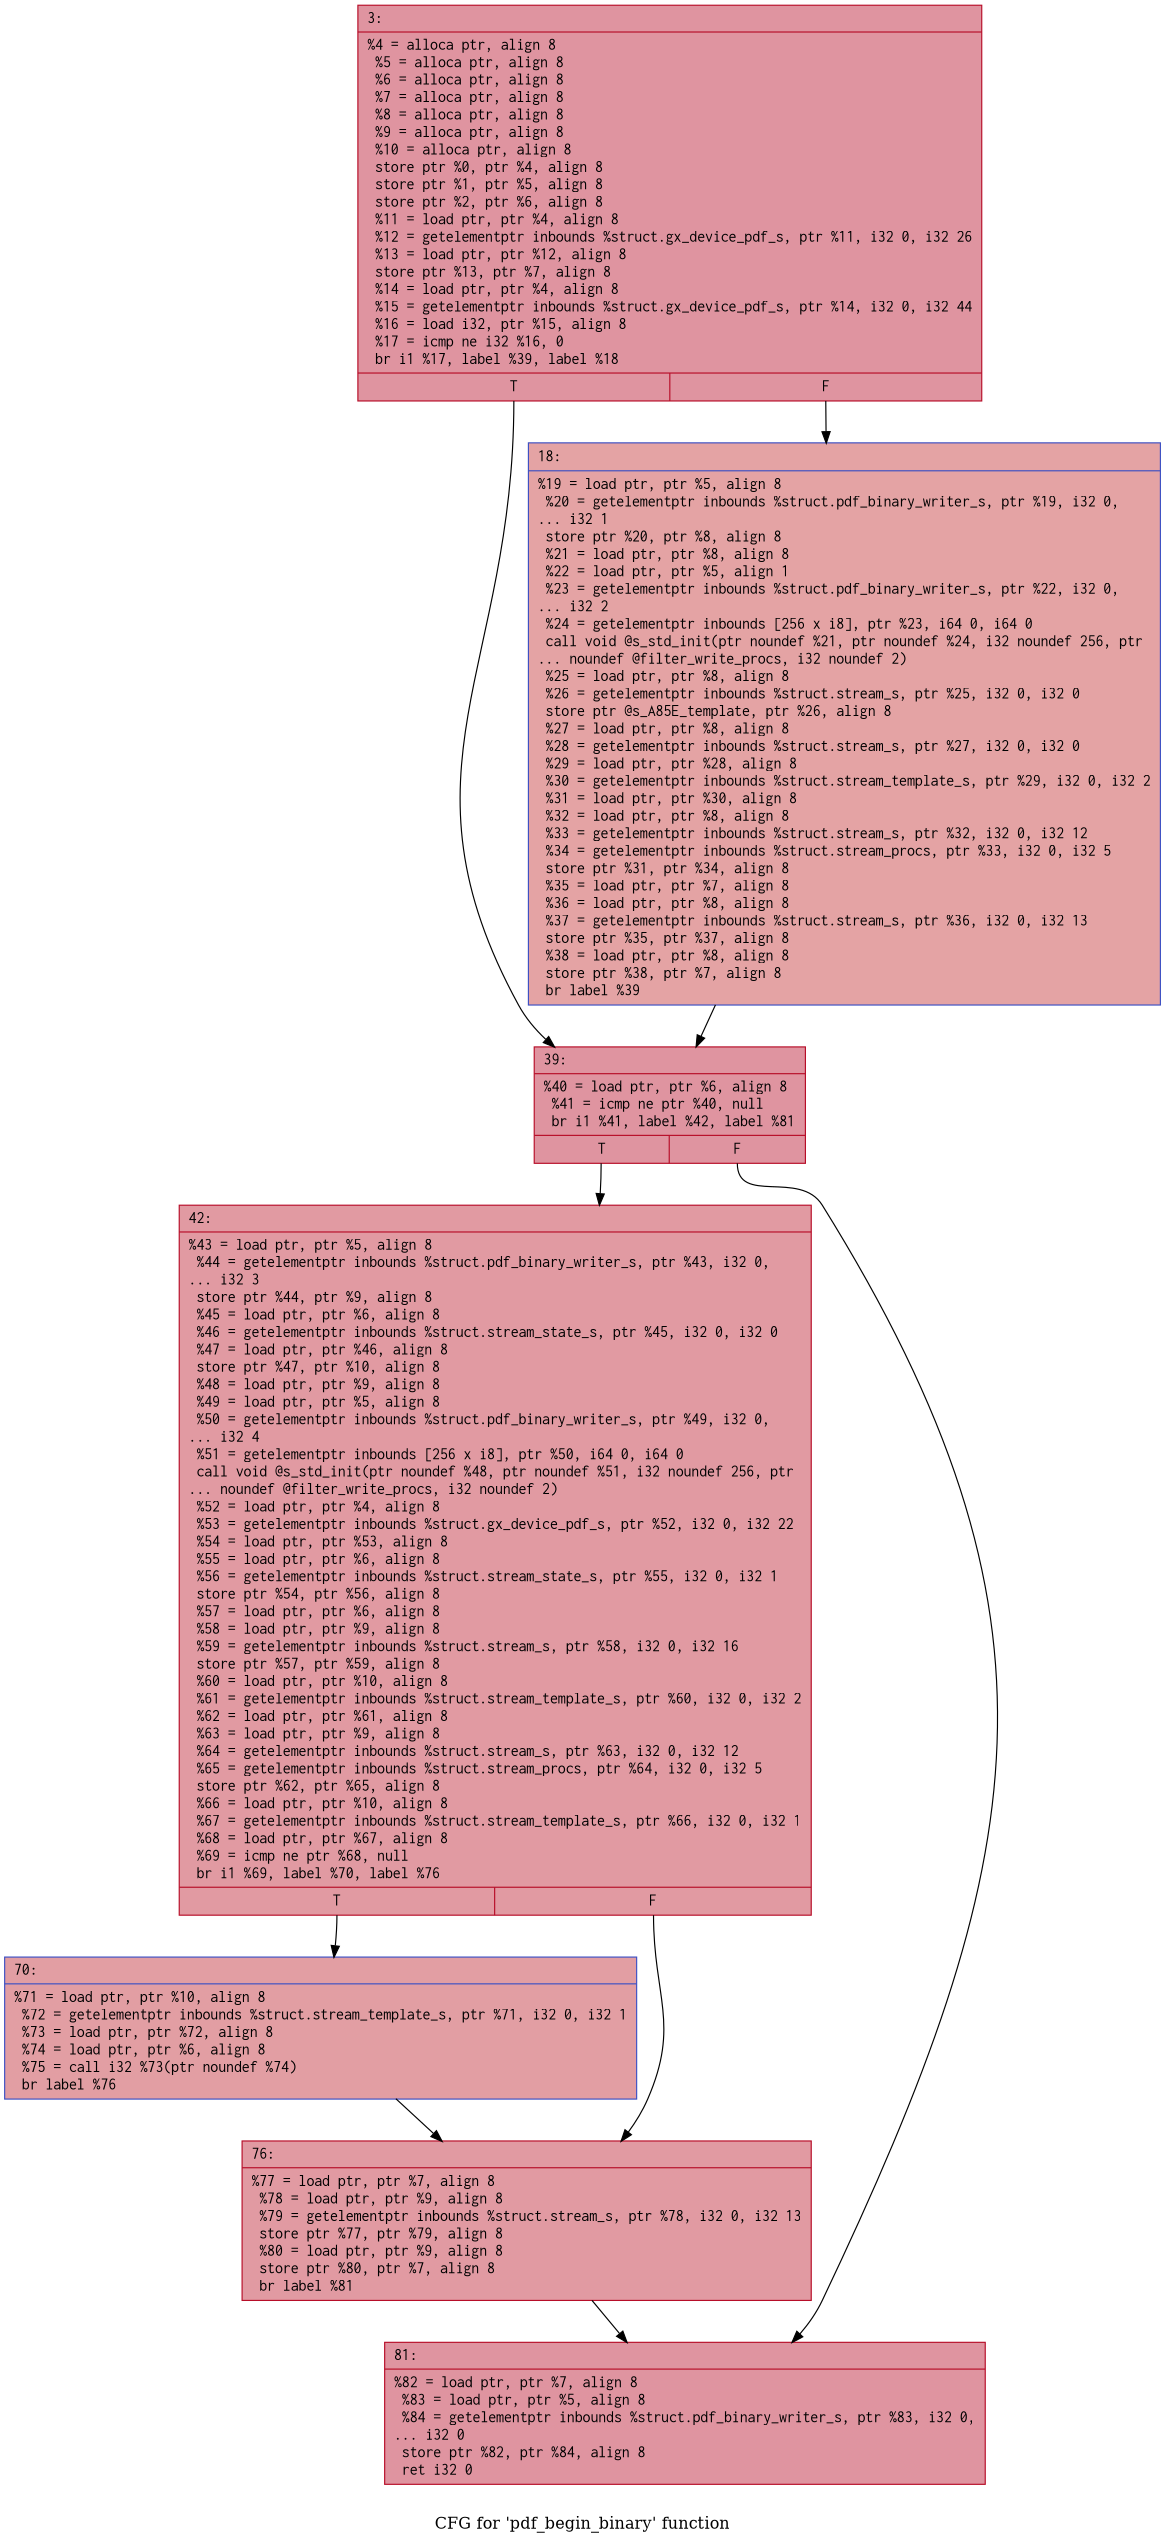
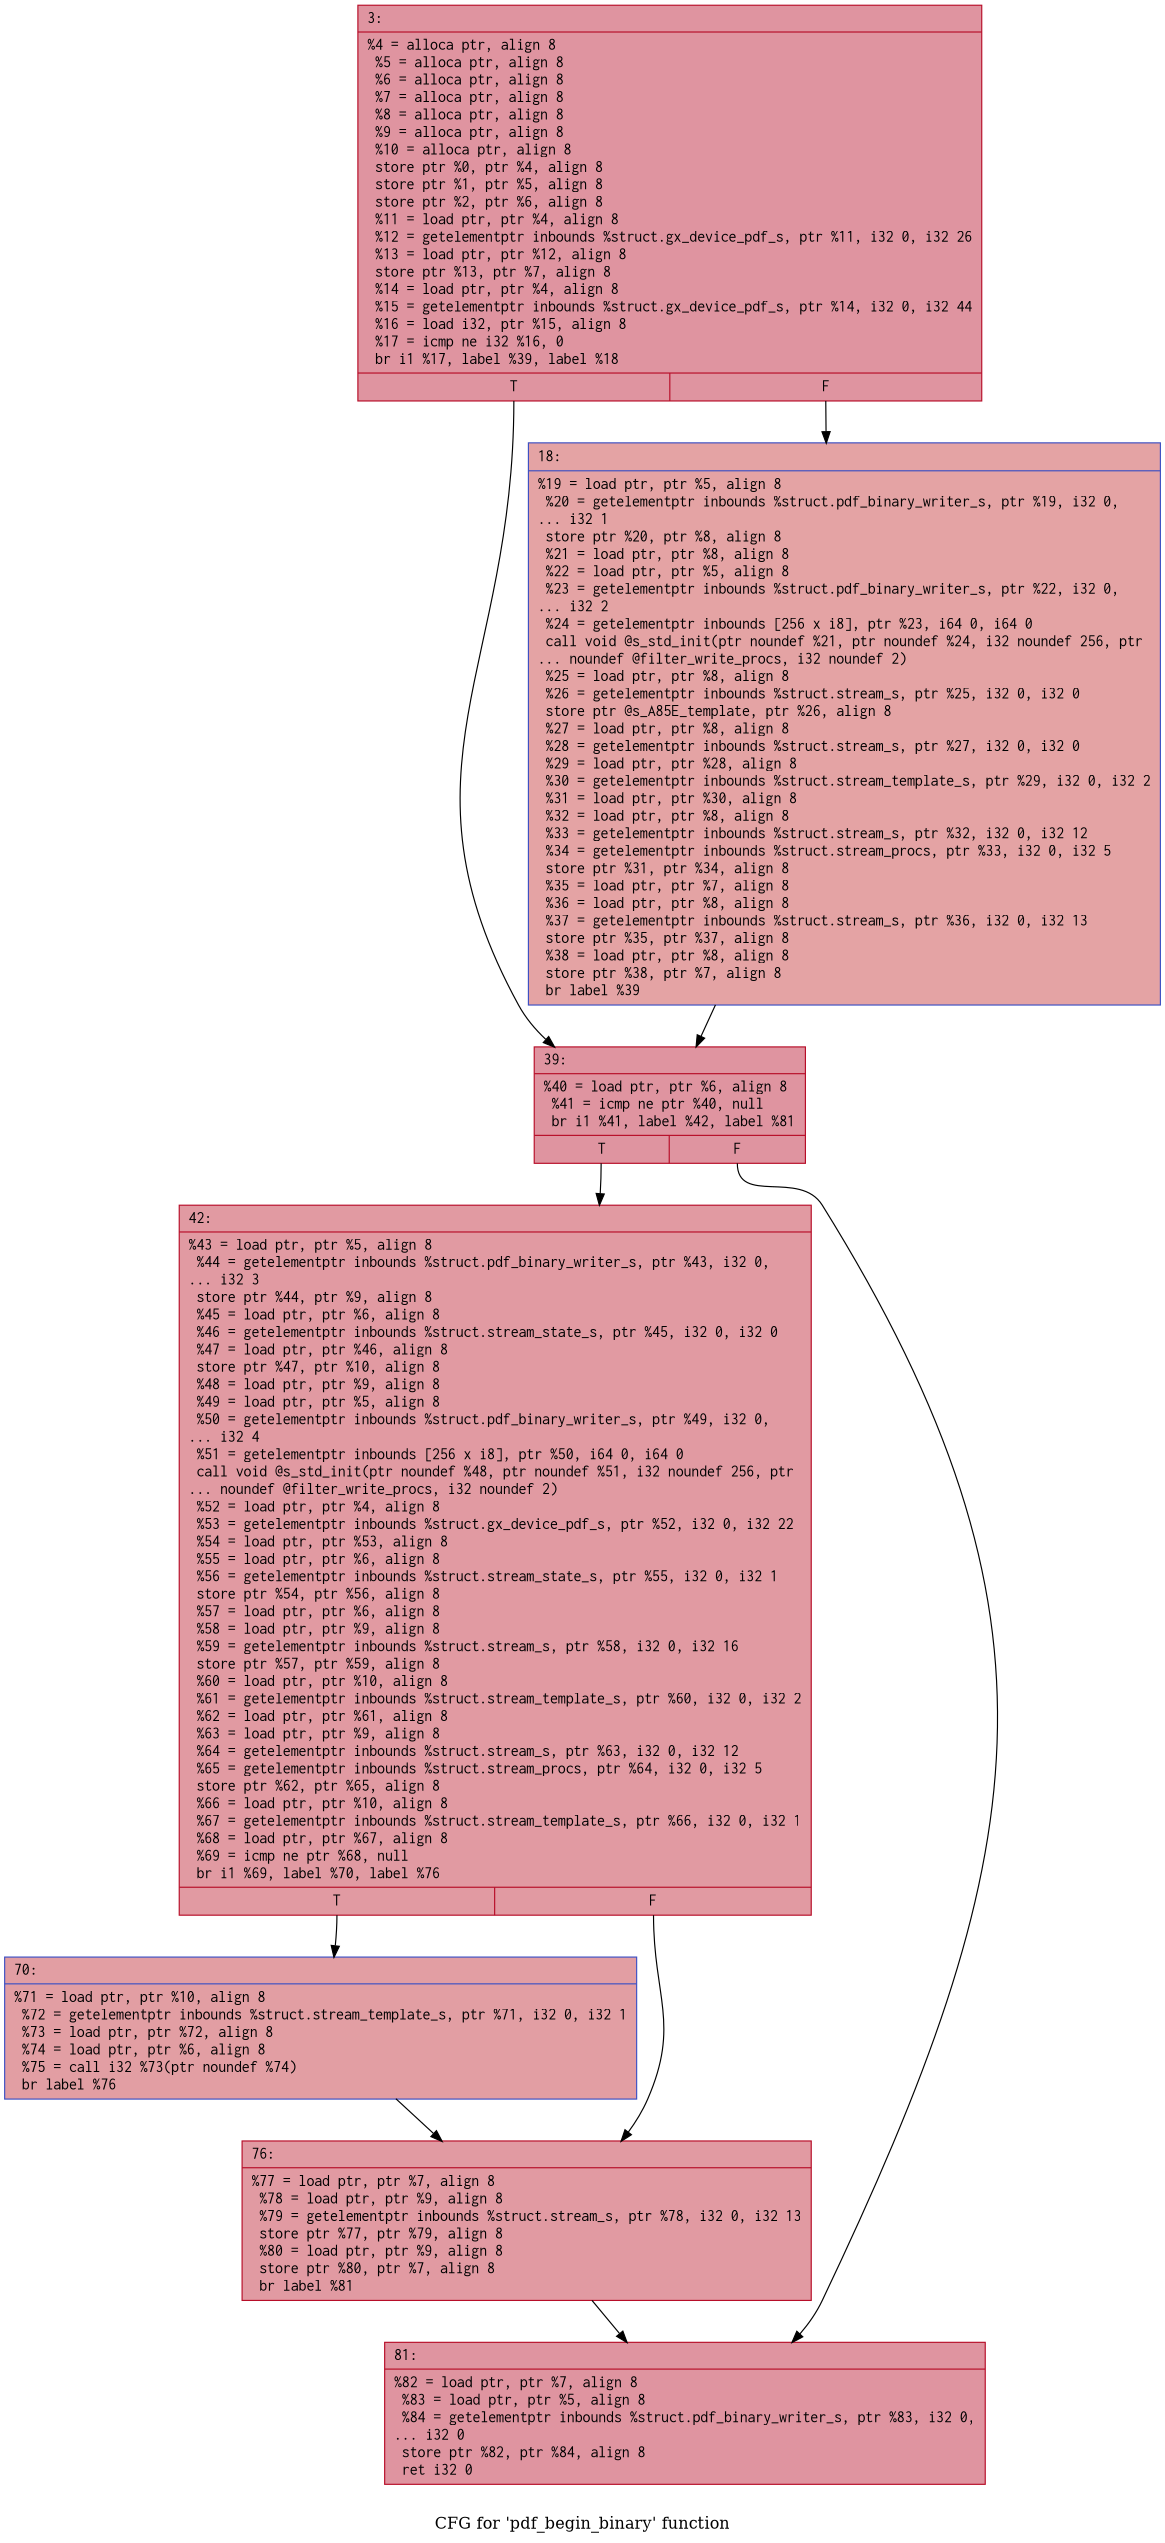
  digraph {
    label="CFG for 'pdf_begin_binary' function"
    node [color="#b70d28ff" fillcolor="#b70d2870" fontname=Courier shape=record style=filled]
    n1 [label="{3:\l|  %4 = alloca ptr, align 8\l  %5 = alloca ptr, align 8\l  %6 = alloca ptr, align 8\l  %7 = alloca ptr, align 8\l  %8 = alloca ptr, align 8\l  %9 = alloca ptr, align 8\l  %10 = alloca ptr, align 8\l  store ptr %0, ptr %4, align 8\l  store ptr %1, ptr %5, align 8\l  store ptr %2, ptr %6, align 8\l  %11 = load ptr, ptr %4, align 8\l  %12 = getelementptr inbounds %struct.gx_device_pdf_s, ptr %11, i32 0, i32 26\l  %13 = load ptr, ptr %12, align 8\l  store ptr %13, ptr %7, align 8\l  %14 = load ptr, ptr %4, align 8\l  %15 = getelementptr inbounds %struct.gx_device_pdf_s, ptr %14, i32 0, i32 44\l  %16 = load i32, ptr %15, align 8\l  %17 = icmp ne i32 %16, 0\l  br i1 %17, label %39, label %18\l|{<s0>T|<s1>F}}"]
    n2 [label="{39:\l|  %40 = load ptr, ptr %6, align 8\l  %41 = icmp ne ptr %40, null\l  br i1 %41, label %42, label %81\l|{<s0>T|<s1>F}}"]
-   n3 [color="#3d50c3ff" fillcolor="#c32e3170" label="{18:\l|  %19 = load ptr, ptr %5, align 8\l  %20 = getelementptr inbounds %struct.pdf_binary_writer_s, ptr %19, i32 0,\l... i32 1\l  store ptr %20, ptr %8, align 8\l  %21 = load ptr, ptr %8, align 8\l  %22 = load ptr, ptr %5, align 1\l  %23 = getelementptr inbounds %struct.pdf_binary_writer_s, ptr %22, i32 0,\l... i32 2\l  %24 = getelementptr inbounds [256 x i8], ptr %23, i64 0, i64 0\l  call void @s_std_init(ptr noundef %21, ptr noundef %24, i32 noundef 256, ptr\l... noundef @filter_write_procs, i32 noundef 2)\l  %25 = load ptr, ptr %8, align 8\l  %26 = getelementptr inbounds %struct.stream_s, ptr %25, i32 0, i32 0\l  store ptr @s_A85E_template, ptr %26, align 8\l  %27 = load ptr, ptr %8, align 8\l  %28 = getelementptr inbounds %struct.stream_s, ptr %27, i32 0, i32 0\l  %29 = load ptr, ptr %28, align 8\l  %30 = getelementptr inbounds %struct.stream_template_s, ptr %29, i32 0, i32 2\l  %31 = load ptr, ptr %30, align 8\l  %32 = load ptr, ptr %8, align 8\l  %33 = getelementptr inbounds %struct.stream_s, ptr %32, i32 0, i32 12\l  %34 = getelementptr inbounds %struct.stream_procs, ptr %33, i32 0, i32 5\l  store ptr %31, ptr %34, align 8\l  %35 = load ptr, ptr %7, align 8\l  %36 = load ptr, ptr %8, align 8\l  %37 = getelementptr inbounds %struct.stream_s, ptr %36, i32 0, i32 13\l  store ptr %35, ptr %37, align 8\l  %38 = load ptr, ptr %8, align 8\l  store ptr %38, ptr %7, align 8\l  br label %39\l}"]
+   n3 [color="#3d50c3ff" fillcolor="#c32e3170" label="{18:\l|  %19 = load ptr, ptr %5, align 8\l  %20 = getelementptr inbounds %struct.pdf_binary_writer_s, ptr %19, i32 0,\l... i32 1\l  store ptr %20, ptr %8, align 8\l  %21 = load ptr, ptr %8, align 8\l  %22 = load ptr, ptr %5, align 8\l  %23 = getelementptr inbounds %struct.pdf_binary_writer_s, ptr %22, i32 0,\l... i32 2\l  %24 = getelementptr inbounds [256 x i8], ptr %23, i64 0, i64 0\l  call void @s_std_init(ptr noundef %21, ptr noundef %24, i32 noundef 256, ptr\l... noundef @filter_write_procs, i32 noundef 2)\l  %25 = load ptr, ptr %8, align 8\l  %26 = getelementptr inbounds %struct.stream_s, ptr %25, i32 0, i32 0\l  store ptr @s_A85E_template, ptr %26, align 8\l  %27 = load ptr, ptr %8, align 8\l  %28 = getelementptr inbounds %struct.stream_s, ptr %27, i32 0, i32 0\l  %29 = load ptr, ptr %28, align 8\l  %30 = getelementptr inbounds %struct.stream_template_s, ptr %29, i32 0, i32 2\l  %31 = load ptr, ptr %30, align 8\l  %32 = load ptr, ptr %8, align 8\l  %33 = getelementptr inbounds %struct.stream_s, ptr %32, i32 0, i32 12\l  %34 = getelementptr inbounds %struct.stream_procs, ptr %33, i32 0, i32 5\l  store ptr %31, ptr %34, align 8\l  %35 = load ptr, ptr %7, align 8\l  %36 = load ptr, ptr %8, align 8\l  %37 = getelementptr inbounds %struct.stream_s, ptr %36, i32 0, i32 13\l  store ptr %35, ptr %37, align 8\l  %38 = load ptr, ptr %8, align 8\l  store ptr %38, ptr %7, align 8\l  br label %39\l}"]
    n4 [fillcolor="#bb1b2c70" label="{42:\l|  %43 = load ptr, ptr %5, align 8\l  %44 = getelementptr inbounds %struct.pdf_binary_writer_s, ptr %43, i32 0,\l... i32 3\l  store ptr %44, ptr %9, align 8\l  %45 = load ptr, ptr %6, align 8\l  %46 = getelementptr inbounds %struct.stream_state_s, ptr %45, i32 0, i32 0\l  %47 = load ptr, ptr %46, align 8\l  store ptr %47, ptr %10, align 8\l  %48 = load ptr, ptr %9, align 8\l  %49 = load ptr, ptr %5, align 8\l  %50 = getelementptr inbounds %struct.pdf_binary_writer_s, ptr %49, i32 0,\l... i32 4\l  %51 = getelementptr inbounds [256 x i8], ptr %50, i64 0, i64 0\l  call void @s_std_init(ptr noundef %48, ptr noundef %51, i32 noundef 256, ptr\l... noundef @filter_write_procs, i32 noundef 2)\l  %52 = load ptr, ptr %4, align 8\l  %53 = getelementptr inbounds %struct.gx_device_pdf_s, ptr %52, i32 0, i32 22\l  %54 = load ptr, ptr %53, align 8\l  %55 = load ptr, ptr %6, align 8\l  %56 = getelementptr inbounds %struct.stream_state_s, ptr %55, i32 0, i32 1\l  store ptr %54, ptr %56, align 8\l  %57 = load ptr, ptr %6, align 8\l  %58 = load ptr, ptr %9, align 8\l  %59 = getelementptr inbounds %struct.stream_s, ptr %58, i32 0, i32 16\l  store ptr %57, ptr %59, align 8\l  %60 = load ptr, ptr %10, align 8\l  %61 = getelementptr inbounds %struct.stream_template_s, ptr %60, i32 0, i32 2\l  %62 = load ptr, ptr %61, align 8\l  %63 = load ptr, ptr %9, align 8\l  %64 = getelementptr inbounds %struct.stream_s, ptr %63, i32 0, i32 12\l  %65 = getelementptr inbounds %struct.stream_procs, ptr %64, i32 0, i32 5\l  store ptr %62, ptr %65, align 8\l  %66 = load ptr, ptr %10, align 8\l  %67 = getelementptr inbounds %struct.stream_template_s, ptr %66, i32 0, i32 1\l  %68 = load ptr, ptr %67, align 8\l  %69 = icmp ne ptr %68, null\l  br i1 %69, label %70, label %76\l|{<s0>T|<s1>F}}"]
    n5 [label="{81:\l|  %82 = load ptr, ptr %7, align 8\l  %83 = load ptr, ptr %5, align 8\l  %84 = getelementptr inbounds %struct.pdf_binary_writer_s, ptr %83, i32 0,\l... i32 0\l  store ptr %82, ptr %84, align 8\l  ret i32 0\l}"]
    n6 [color="#3d50c3ff" fillcolor="#be242e70" label="{70:\l|  %71 = load ptr, ptr %10, align 8\l  %72 = getelementptr inbounds %struct.stream_template_s, ptr %71, i32 0, i32 1\l  %73 = load ptr, ptr %72, align 8\l  %74 = load ptr, ptr %6, align 8\l  %75 = call i32 %73(ptr noundef %74)\l  br label %76\l}"]
    n7 [fillcolor="#bb1b2c70" label="{76:\l|  %77 = load ptr, ptr %7, align 8\l  %78 = load ptr, ptr %9, align 8\l  %79 = getelementptr inbounds %struct.stream_s, ptr %78, i32 0, i32 13\l  store ptr %77, ptr %79, align 8\l  %80 = load ptr, ptr %9, align 8\l  store ptr %80, ptr %7, align 8\l  br label %81\l}"]
    n1 -> n2 [tailport=s0]
    n1 -> n3 [tailport=s1]
    n2 -> n4 [tailport=s0]
    n2 -> n5 [tailport=s1]
    n3 -> n2
    n4 -> n6 [tailport=s0]
    n4 -> n7 [tailport=s1]
    n6 -> n7
    n7 -> n5
  }
